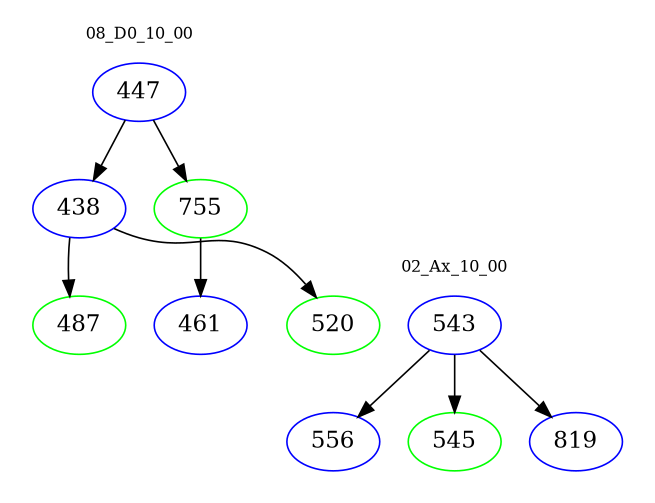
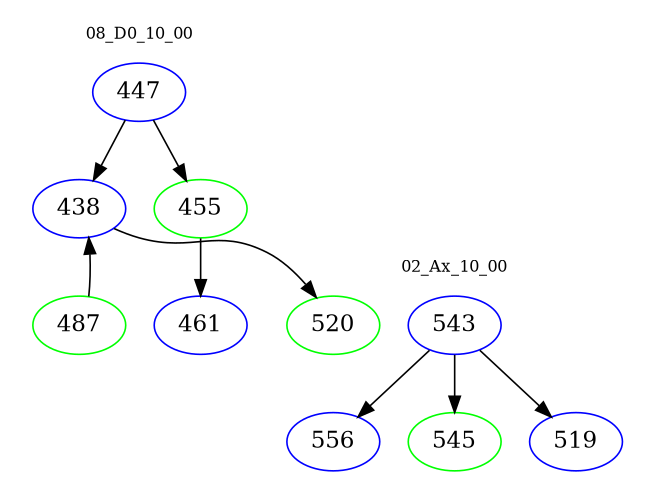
  digraph {
    node [color=blue]
    edge [color=black]
    n1 [label=543]
    n2 [label=556]
    n3 [color=green label=545]
-   n4 [label=819]
+   n4 [label=519]
    n5 [color=green label=520]
    n6 [label=447]
    n7 [label=438]
-   n8 [color=green label=755]
+   n8 [color=green label=455]
    n9 [label=461]
    n10 [color=green label=487]
    subgraph cluster_1 {
      color=white
      fontsize=10
      label="02_Ax_10_00"
      n1
      n2
      n3
      n4
      n5
    }
    subgraph cluster_2 {
      color=white
      fontsize=10
      label="08_D0_10_00"
      n6
      n7
      n8
      n9
      n10
    }
    n1 -> n2
    n1 -> n3
    n1 -> n4
    n6 -> n7
    n6 -> n8
    n7 -> n5
-   n7 -> n10
+   n10 -> n7
    n8 -> n9
  }
